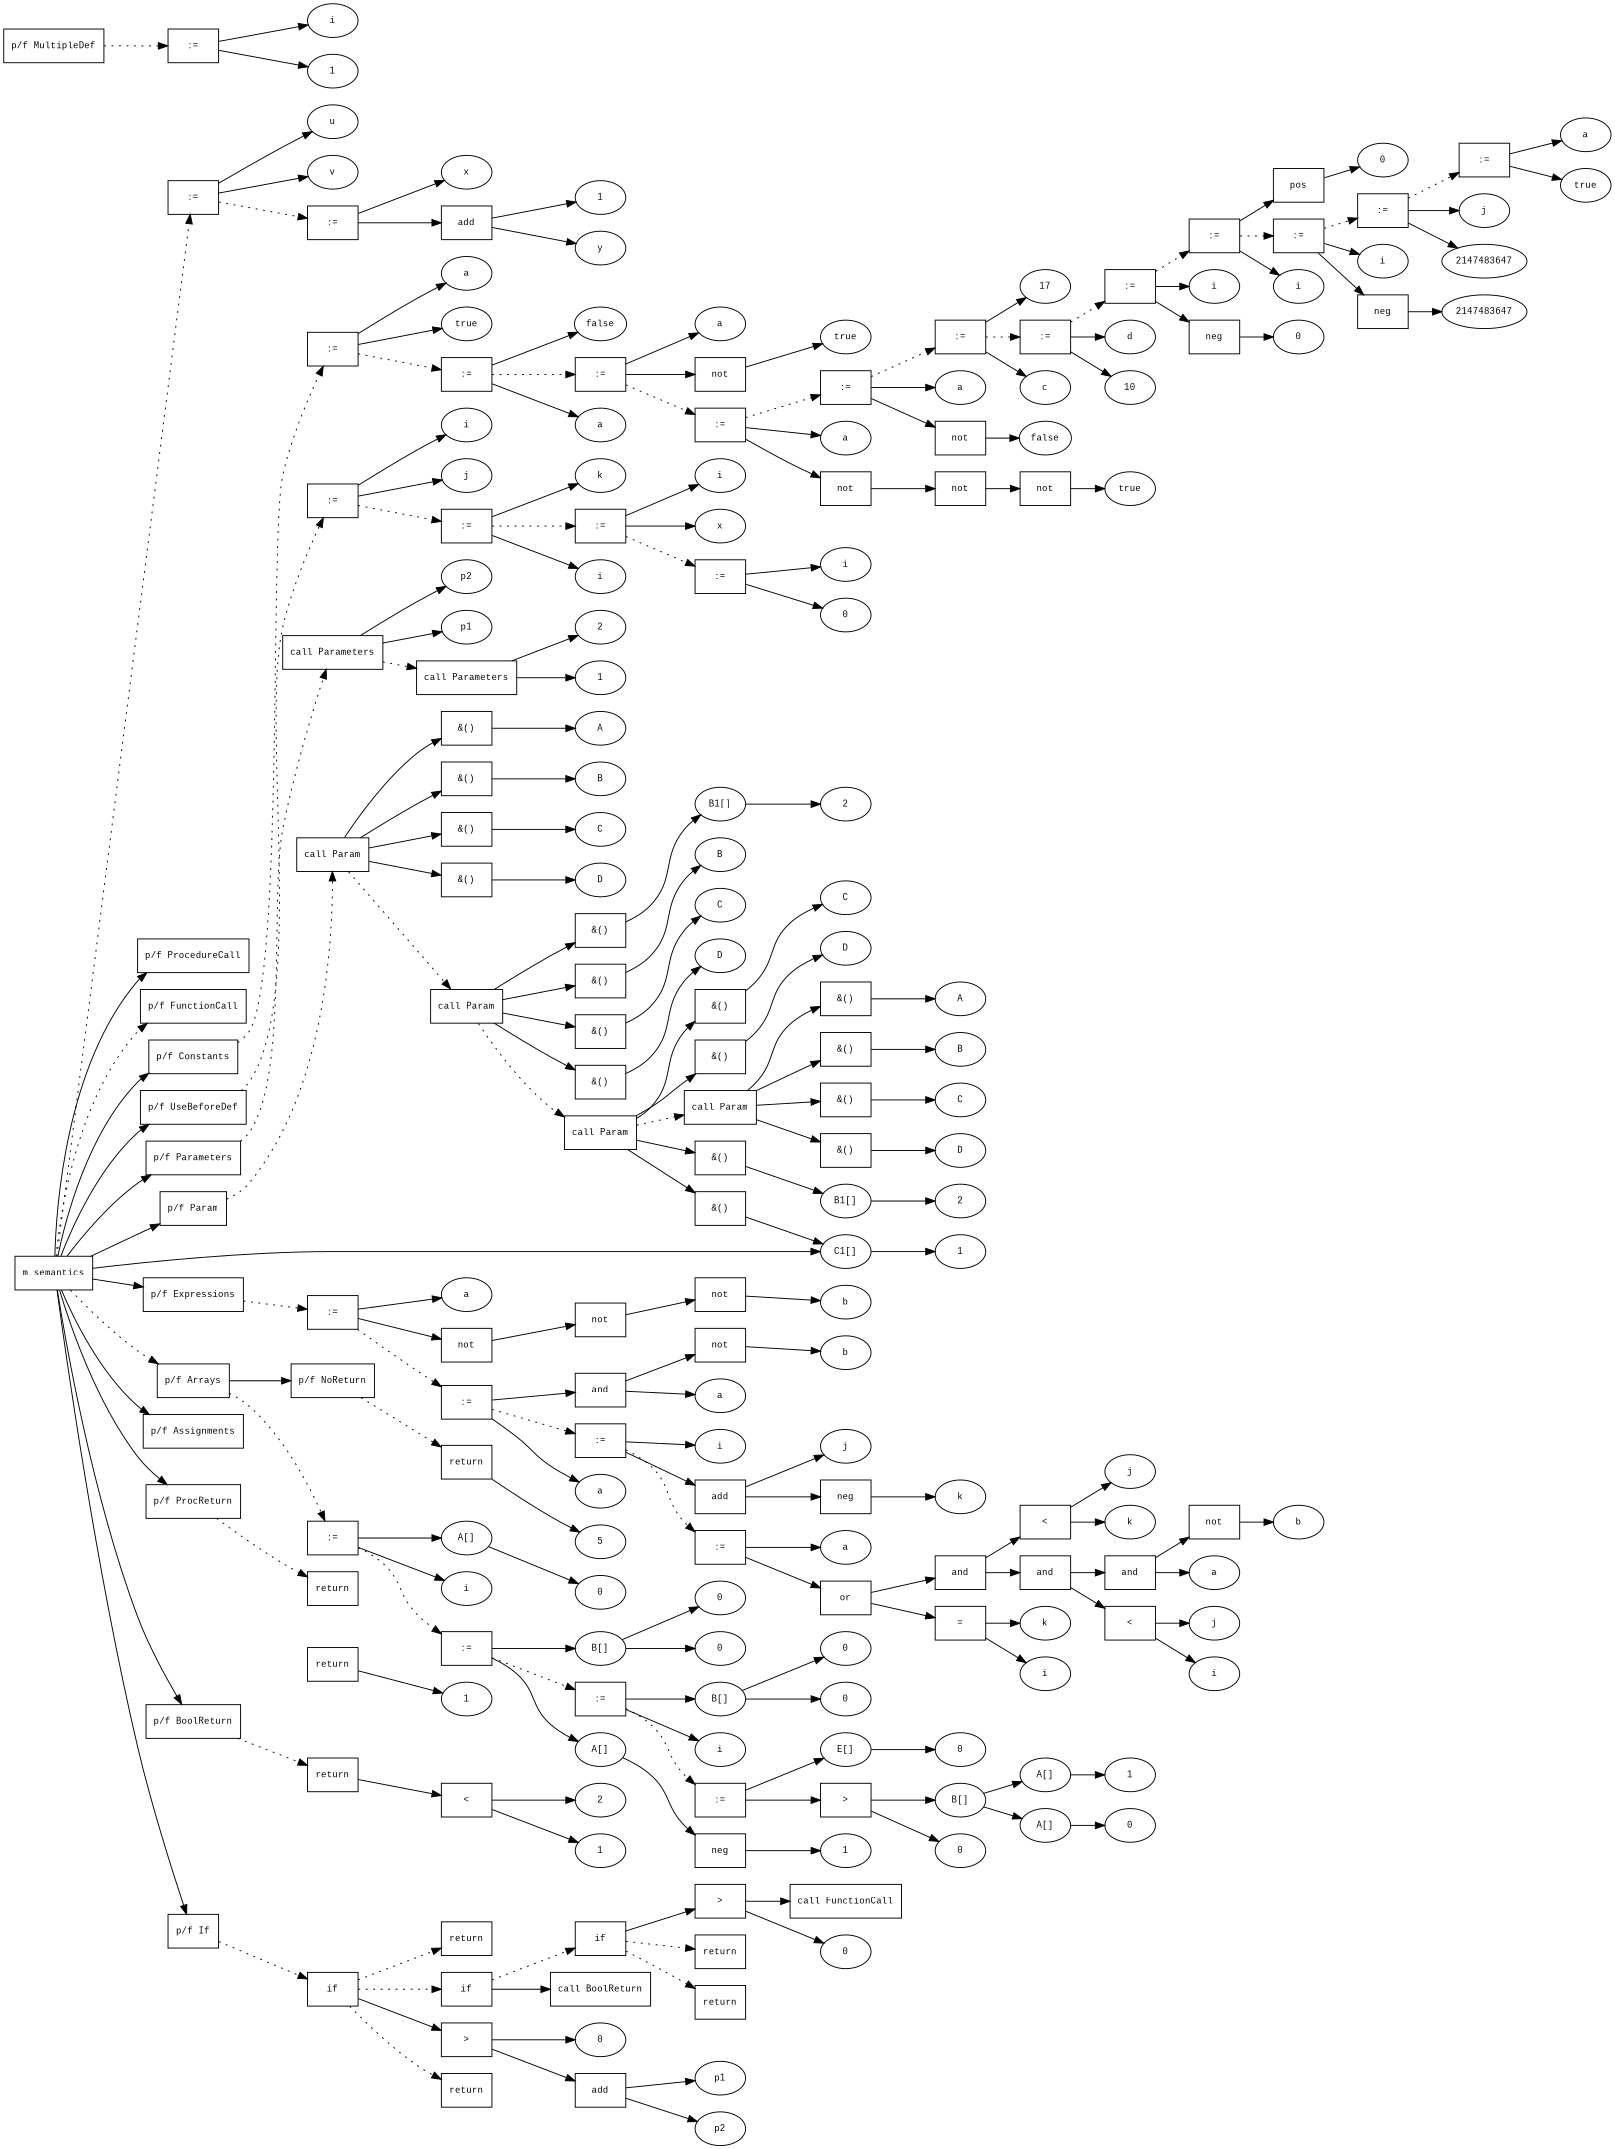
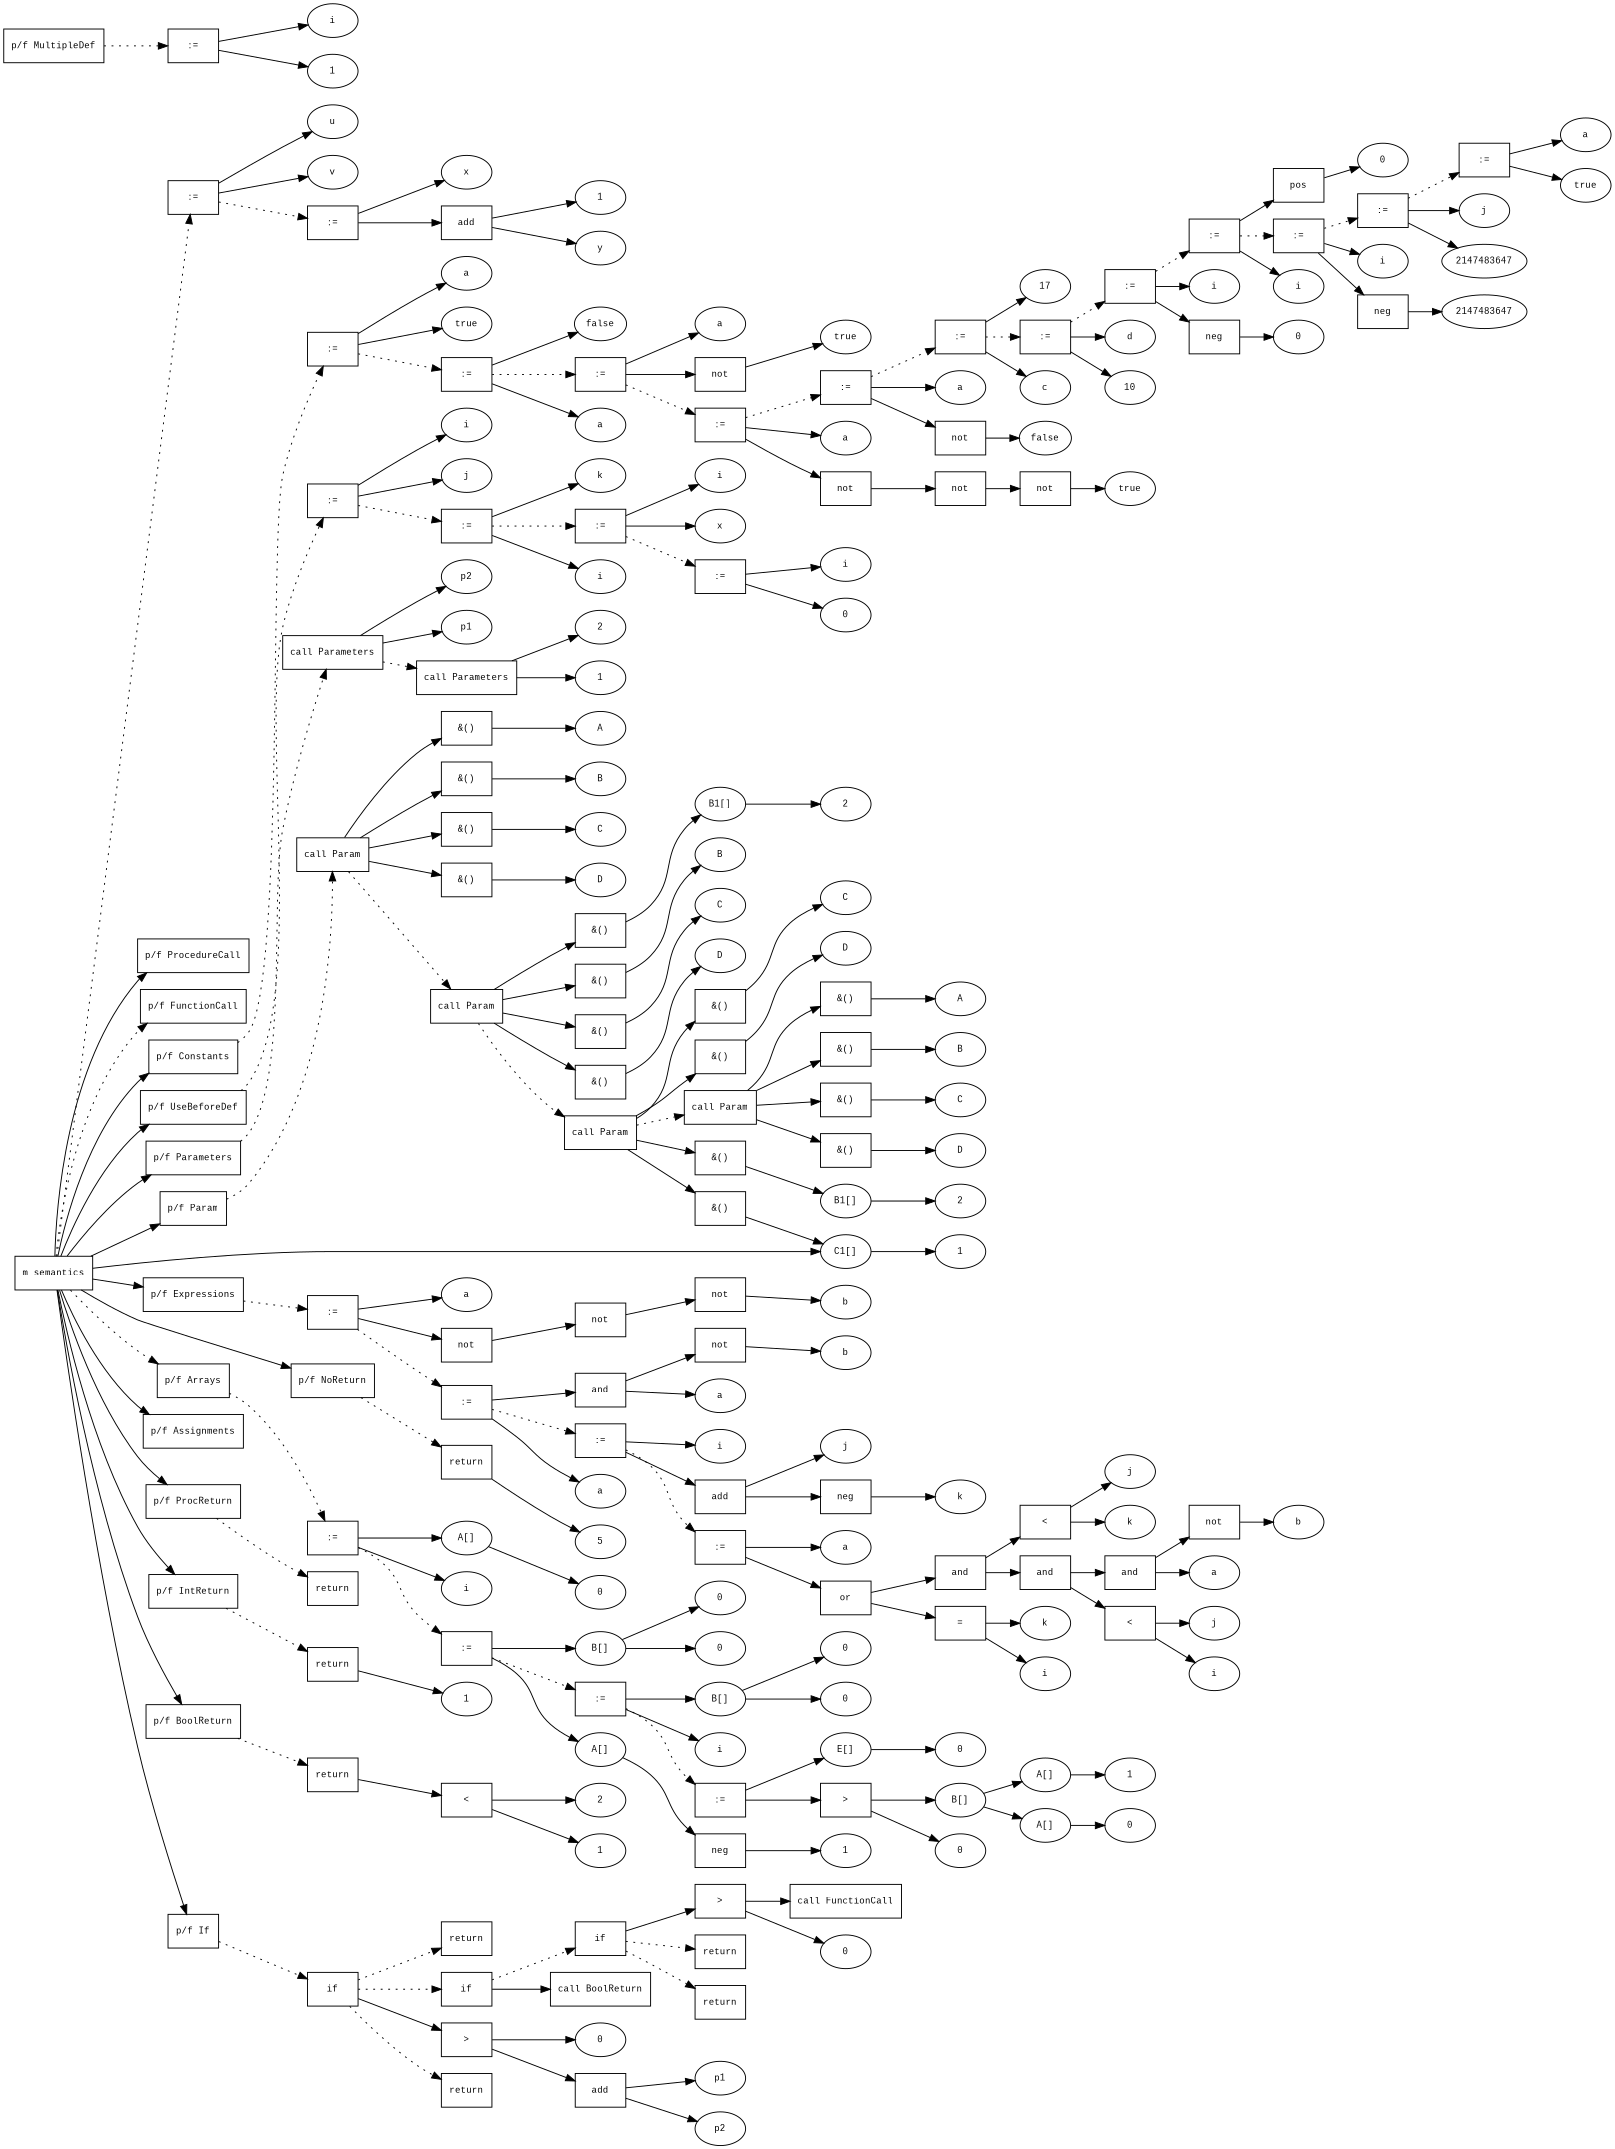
  digraph {
    fontname="Times New Roman"
    fontsize=10
    rankdir=LR
    node [fontname="Courier New" fontsize=10 shape=box]
    edge [fontname="Times New Roman" fontsize=10]
    n1 [label="m semantics"]
    n2 [label=":="]
    n3 [label="p/f ProcedureCall"]
    n4 [label="p/f FunctionCall"]
    n5 [label="p/f Constants"]
    n6 [label="p/f UseBeforeDef"]
    n7 [label="p/f Parameters"]
    n8 [label="p/f Param"]
    n9 [label="p/f Expressions"]
    n10 [label="p/f Arrays"]
    n11 [label="p/f Assignments"]
    n12 [label="p/f ProcReturn"]
    n13 [label="p/f NoReturn"]
+   n14 [label="p/f IntReturn"]
    n15 [label="p/f BoolReturn"]
    n16 [label="p/f If"]
    n17 [label="C1[]" shape=ellipse]
    n18 [label=u shape=ellipse]
    n19 [label=v shape=ellipse]
    n20 [label=":="]
    n21 [label=":="]
    n22 [label=":="]
    n23 [label="p/f MultipleDef"]
    n24 [label=":="]
    n25 [label="call Parameters"]
    n26 [label="call Param"]
    n27 [label=":="]
    n28 [label=":="]
    n29 [label=return]
    n30 [label=return]
    n31 [label=return]
    n32 [label=return]
    n33 [label=if]
    n34 [label=x shape=ellipse]
    n35 [label=add]
    n36 [label=y shape=ellipse]
    n37 [label=1 shape=ellipse]
    n38 [label=a shape=ellipse]
    n39 [label=true shape=ellipse]
    n40 [label=":="]
    n41 [label=a shape=ellipse]
    n42 [label=false shape=ellipse]
    n43 [label=":="]
    n44 [label=a shape=ellipse]
    n45 [label=not]
    n46 [label=":="]
    n47 [label=true shape=ellipse]
    n48 [label=a shape=ellipse]
    n49 [label=not]
    n50 [label=":="]
    n51 [label=not]
    n52 [label=a shape=ellipse]
    n53 [label=not]
    n54 [label=":="]
    n55 [label=not]
    n56 [label=true shape=ellipse]
    n57 [label=false shape=ellipse]
    n58 [label=c shape=ellipse]
    n59 [label=17 shape=ellipse]
    n60 [label=":="]
    n61 [label=d shape=ellipse]
    n62 [label=10 shape=ellipse]
    n63 [label=":="]
    n64 [label=i shape=ellipse]
    n65 [label=neg]
    n66 [label=":="]
    n67 [label=0 shape=ellipse]
    n68 [label=i shape=ellipse]
    n69 [label=pos]
    n70 [label=":="]
    n71 [label=0 shape=ellipse]
    n72 [label=i shape=ellipse]
    n73 [label=neg]
    n74 [label=":="]
    n75 [label=2147483647 shape=ellipse]
    n76 [label=j shape=ellipse]
    n77 [label=2147483647 shape=ellipse]
    n78 [label=":="]
    n79 [label=a shape=ellipse]
    n80 [label=true shape=ellipse]
    n81 [label=i shape=ellipse]
    n82 [label=j shape=ellipse]
    n83 [label=":="]
    n84 [label=i shape=ellipse]
    n85 [label=k shape=ellipse]
    n86 [label=":="]
    n87 [label=i shape=ellipse]
    n88 [label=x shape=ellipse]
    n89 [label=":="]
    n90 [label=i shape=ellipse]
    n91 [label=0 shape=ellipse]
    n92 [label=i shape=ellipse]
    n93 [label=1 shape=ellipse]
    n94 [label=p2 shape=ellipse]
    n95 [label=p1 shape=ellipse]
    n96 [label="call Parameters"]
    n97 [label=1 shape=ellipse]
    n98 [label=2 shape=ellipse]
    n99 [label="&()"]
    n100 [label="&()"]
    n101 [label="&()"]
    n102 [label="&()"]
    n103 [label="call Param"]
    n104 [label=A shape=ellipse]
    n105 [label=B shape=ellipse]
    n106 [label=C shape=ellipse]
    n107 [label=D shape=ellipse]
    n108 [label="&()"]
    n109 [label="&()"]
    n110 [label="&()"]
    n111 [label="&()"]
    n112 [label="call Param"]
    n113 [label="B1[]" shape=ellipse]
    n114 [label=B shape=ellipse]
    n115 [label=C shape=ellipse]
    n116 [label=D shape=ellipse]
    n117 [label="&()"]
    n118 [label="&()"]
    n119 [label="&()"]
    n120 [label="&()"]
    n121 [label="call Param"]
    n122 [label=2 shape=ellipse]
    n123 [label="B1[]" shape=ellipse]
    n124 [label=C shape=ellipse]
    n125 [label=D shape=ellipse]
    n126 [label="&()"]
    n127 [label="&()"]
    n128 [label="&()"]
    n129 [label="&()"]
    n130 [label=2 shape=ellipse]
    n131 [label=1 shape=ellipse]
    n132 [label=A shape=ellipse]
    n133 [label=B shape=ellipse]
    n134 [label=C shape=ellipse]
    n135 [label=D shape=ellipse]
    n136 [label=a shape=ellipse]
    n137 [label=not]
    n138 [label=":="]
    n139 [label=not]
    n140 [label=a shape=ellipse]
    n141 [label=and]
    n142 [label=":="]
    n143 [label=not]
    n144 [label=b shape=ellipse]
    n145 [label=a shape=ellipse]
    n146 [label=not]
    n147 [label=i shape=ellipse]
    n148 [label=add]
    n149 [label=":="]
    n150 [label=b shape=ellipse]
    n151 [label=j shape=ellipse]
    n152 [label=neg]
    n153 [label=a shape=ellipse]
    n154 [label=or]
    n155 [label=k shape=ellipse]
    n156 [label=and]
    n157 [label="="]
    n158 [label=and]
    n159 [label="<"]
    n160 [label=i shape=ellipse]
    n161 [label=k shape=ellipse]
    n162 [label=and]
    n163 [label="<"]
    n164 [label=j shape=ellipse]
    n165 [label=k shape=ellipse]
    n166 [label=a shape=ellipse]
    n167 [label=not]
    n168 [label=i shape=ellipse]
    n169 [label=j shape=ellipse]
    n170 [label=b shape=ellipse]
    n171 [label="A[]" shape=ellipse]
    n172 [label=i shape=ellipse]
    n173 [label=":="]
    n174 [label=0 shape=ellipse]
    n175 [label="A[]" shape=ellipse]
    n176 [label="B[]" shape=ellipse]
    n177 [label=":="]
    n178 [label=neg]
    n179 [label=0 shape=ellipse]
    n180 [label=0 shape=ellipse]
    n181 [label="B[]" shape=ellipse]
    n182 [label=i shape=ellipse]
    n183 [label=":="]
    n184 [label=1 shape=ellipse]
    n185 [label=0 shape=ellipse]
    n186 [label=0 shape=ellipse]
    n187 [label="E[]" shape=ellipse]
    n188 [label=">"]
    n189 [label=0 shape=ellipse]
    n190 [label="B[]" shape=ellipse]
    n191 [label=0 shape=ellipse]
    n192 [label="A[]" shape=ellipse]
    n193 [label="A[]" shape=ellipse]
    n194 [label=0 shape=ellipse]
    n195 [label=1 shape=ellipse]
    n196 [label=5 shape=ellipse]
    n197 [label=1 shape=ellipse]
    n198 [label="<"]
    n199 [label=1 shape=ellipse]
    n200 [label=2 shape=ellipse]
    n201 [label=">"]
    n202 [label=return]
    n203 [label=return]
    n204 [label=if]
    n205 [label=add]
    n206 [label=0 shape=ellipse]
    n207 [label="call BoolReturn"]
    n208 [label=if]
    n209 [label=p1 shape=ellipse]
    n210 [label=p2 shape=ellipse]
    n211 [label=">"]
    n212 [label=return]
    n213 [label=return]
    n214 [label="call FunctionCall"]
    n215 [label=0 shape=ellipse]
    n1 -> n2 [style=dotted]
    n1 -> n3
    n1 -> n4 [style=dotted]
    n1 -> n5
    n1 -> n6
    n1 -> n7
    n1 -> n8
    n1 -> n9
    n1 -> n10 [style=dotted]
    n1 -> n11
    n1 -> n12
-   n10 -> n13
+   n1 -> n13
+   n1 -> n14
    n1 -> n15
    n1 -> n16
    n1 -> n17
    n2 -> n18
    n2 -> n19
    n2 -> n20 [style=dotted]
    n5 -> n21 [style=dotted]
    n6 -> n22 [style=dotted]
    n7 -> n25 [style=dotted]
    n8 -> n26 [style=dotted]
    n9 -> n27 [style=dotted]
    n10 -> n28 [style=dotted]
    n12 -> n29 [style=dotted]
    n13 -> n30 [style=dotted]
+   n14 -> n31 [style=dotted]
    n15 -> n32 [style=dotted]
    n16 -> n33 [style=dotted]
    n17 -> n131
    n20 -> n34
    n20 -> n35
    n21 -> n38
    n21 -> n39
    n21 -> n40 [style=dotted]
    n22 -> n81
    n22 -> n82
    n22 -> n83 [style=dotted]
    n23 -> n24 [style=dotted]
    n24 -> n92
    n24 -> n93
    n25 -> n94
    n25 -> n95
    n25 -> n96 [style=dotted]
    n26 -> n99
    n26 -> n100
    n26 -> n101
    n26 -> n102
    n26 -> n103 [style=dotted]
    n27 -> n136
    n27 -> n137
    n27 -> n138 [style=dotted]
    n28 -> n171
    n28 -> n172
    n28 -> n173 [style=dotted]
    n30 -> n196
    n31 -> n197
    n32 -> n198
    n33 -> n201
    n33 -> n202 [style=dotted]
    n33 -> n203 [style=dotted]
    n33 -> n204 [style=dotted]
    n35 -> n36
    n35 -> n37
    n40 -> n41
    n40 -> n42
    n40 -> n43 [style=dotted]
    n43 -> n44
    n43 -> n45
    n43 -> n46 [style=dotted]
    n45 -> n47
    n46 -> n48
    n46 -> n49
    n46 -> n50 [style=dotted]
    n49 -> n51
    n50 -> n52
    n50 -> n53
    n50 -> n54 [style=dotted]
    n51 -> n55
    n53 -> n57
    n54 -> n58
    n54 -> n59
    n54 -> n60 [style=dotted]
    n55 -> n56
    n60 -> n61
    n60 -> n62
    n60 -> n63 [style=dotted]
    n63 -> n64
    n63 -> n65
    n63 -> n66 [style=dotted]
    n65 -> n67
    n66 -> n68
    n66 -> n69
    n66 -> n70 [style=dotted]
    n69 -> n71
    n70 -> n72
    n70 -> n73
    n70 -> n74 [style=dotted]
    n73 -> n75
    n74 -> n76
    n74 -> n77
    n74 -> n78 [style=dotted]
    n78 -> n79
    n78 -> n80
    n83 -> n84
    n83 -> n85
    n83 -> n86 [style=dotted]
    n86 -> n87
    n86 -> n88
    n86 -> n89 [style=dotted]
    n89 -> n90
    n89 -> n91
    n96 -> n97
    n96 -> n98
    n99 -> n104
    n100 -> n105
    n101 -> n106
    n102 -> n107
    n103 -> n108
    n103 -> n109
    n103 -> n110
    n103 -> n111
    n103 -> n112 [style=dotted]
    n108 -> n113
    n109 -> n114
    n110 -> n115
    n111 -> n116
    n112 -> n117
    n112 -> n118
    n112 -> n119
    n112 -> n120
    n112 -> n121 [style=dotted]
    n113 -> n122
    n117 -> n123
    n118 -> n17
    n119 -> n124
    n120 -> n125
    n121 -> n126
    n121 -> n127
    n121 -> n128
    n121 -> n129
    n123 -> n130
    n126 -> n132
    n127 -> n133
    n128 -> n134
    n129 -> n135
    n137 -> n139
    n138 -> n140
    n138 -> n141
    n138 -> n142 [style=dotted]
    n139 -> n143
    n141 -> n145
    n141 -> n146
    n142 -> n147
    n142 -> n148
    n142 -> n149 [style=dotted]
    n143 -> n144
    n146 -> n150
    n148 -> n151
    n148 -> n152
    n149 -> n153
    n149 -> n154
    n152 -> n155
    n154 -> n156
    n154 -> n157
    n156 -> n158
    n156 -> n159
    n157 -> n160
    n157 -> n161
    n158 -> n162
    n158 -> n163
    n159 -> n164
    n159 -> n165
    n162 -> n166
    n162 -> n167
    n163 -> n168
    n163 -> n169
    n167 -> n170
    n171 -> n174
    n173 -> n175
    n173 -> n176
    n173 -> n177 [style=dotted]
    n175 -> n178
    n176 -> n179
    n176 -> n180
    n177 -> n181
    n177 -> n182
    n177 -> n183 [style=dotted]
    n178 -> n184
    n181 -> n185
    n181 -> n186
    n183 -> n187
    n183 -> n188
    n187 -> n189
    n188 -> n190
    n188 -> n191
    n190 -> n192
    n190 -> n193
    n192 -> n194
    n193 -> n195
    n198 -> n199
    n198 -> n200
    n201 -> n205
    n201 -> n206
    n204 -> n207
    n204 -> n208 [style=dotted]
    n205 -> n209
    n205 -> n210
    n208 -> n211
    n208 -> n212 [style=dotted]
    n208 -> n213 [style=dotted]
    n211 -> n214
    n211 -> n215
  }
